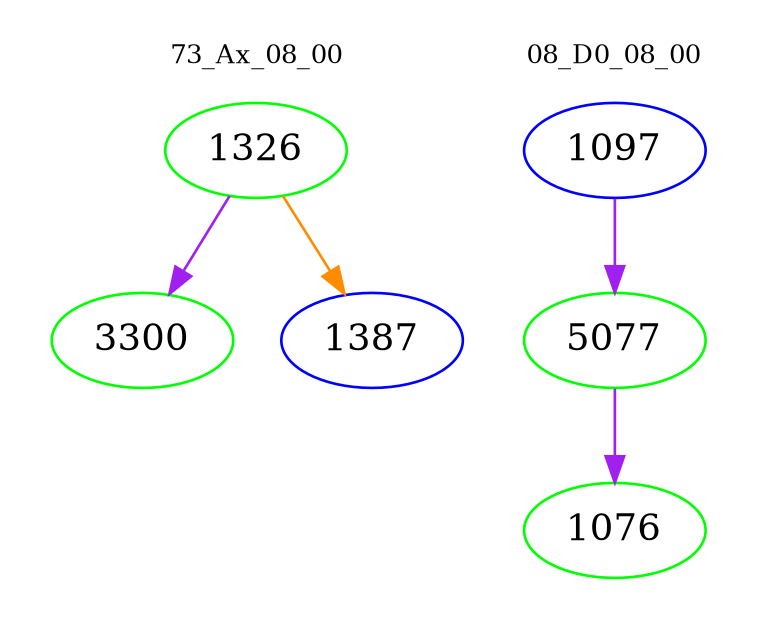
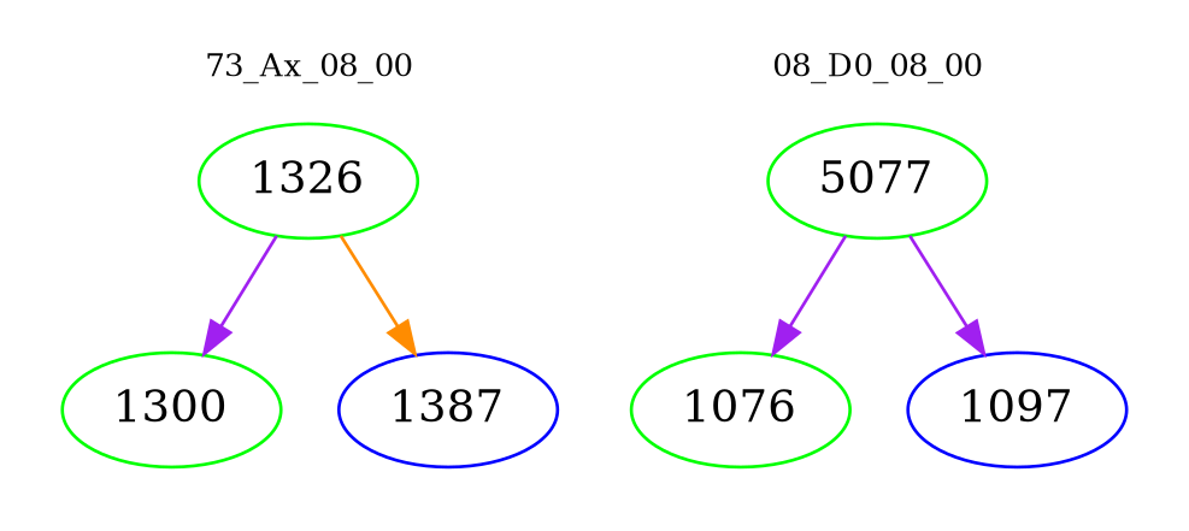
  digraph {
    node [color=green]
    edge [color=purple style=solid]
    n1 [label=1326]
-   n2 [label=3300]
+   n2 [label=1300]
    n3 [color=blue label=1387]
    n4 [label=5077]
    n5 [label=1076]
    n6 [color=blue label=1097]
    subgraph cluster_1 {
      color=white
      fontsize=10
      label="73_Ax_08_00"
      n1
      n2
      n3
    }
    subgraph cluster_2 {
      color=white
      fontsize=10
      label="08_D0_08_00"
      n4
      n5
      n6
    }
    n1 -> n2
    n1 -> n3 [color=darkorange]
    n4 -> n5
-   n6 -> n4
+   n4 -> n6
  }
